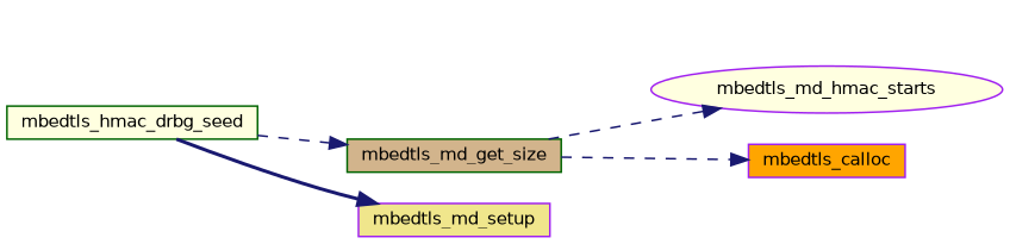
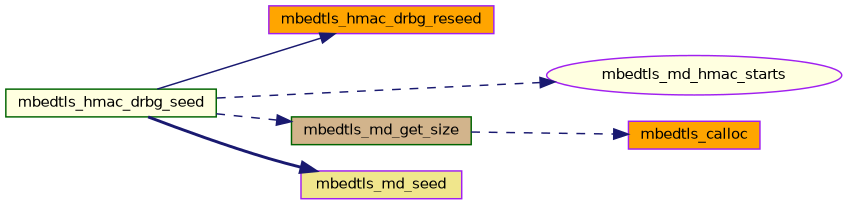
  digraph {
    rankdir=LR
    node [color=purple fillcolor=lightyellow fontname=Helvetica fontsize=10 shape=box style=filled]
    edge [color=midnightblue fontname=Helvetica fontsize=10 labelfontname=Helvetica labelfontsize=10 style=dashed]
    n1 [color=darkgreen fontcolor=black height=0.2 label=mbedtls_hmac_drbg_seed width=0.4]
+   n2 [fillcolor=orange height=0.2 label=mbedtls_hmac_drbg_reseed width=0.4]
    n3 [color=darkgreen fillcolor=tan height=0.2 label=mbedtls_md_get_size width=0.4]
    n4 [height=0.2 label=mbedtls_md_hmac_starts shape=ellipse width=0.4]
-   n5 [fillcolor=khaki height=0.2 label=mbedtls_md_setup width=0.4]
+   n5 [fillcolor=khaki height=0.2 label=mbedtls_md_seed width=0.4]
    n6 [fillcolor=orange height=0.2 label=mbedtls_calloc width=0.4]
+   n1 -> n2 [style=solid]
    n1 -> n3
-   n3 -> n4
+   n1 -> n4
    n1 -> n5 [style=bold]
    n3 -> n6
  }
